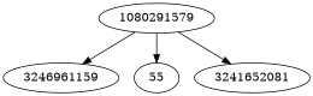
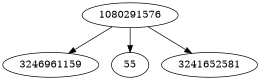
  strict digraph {
-   1080291579
+   1080291579 [label=1080291576]
    3246961159
    55
-   3241652581 [label=3241652081]
+   3241652581
    1080291579 -> 3246961159
    1080291579 -> 55
    1080291579 -> 3241652581
  }
